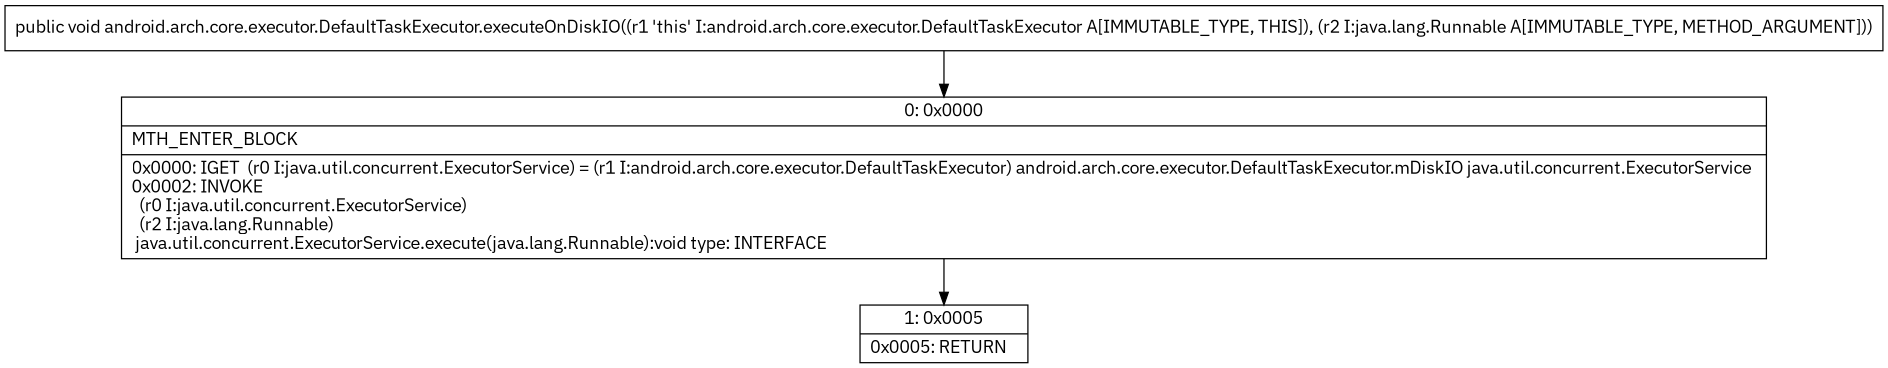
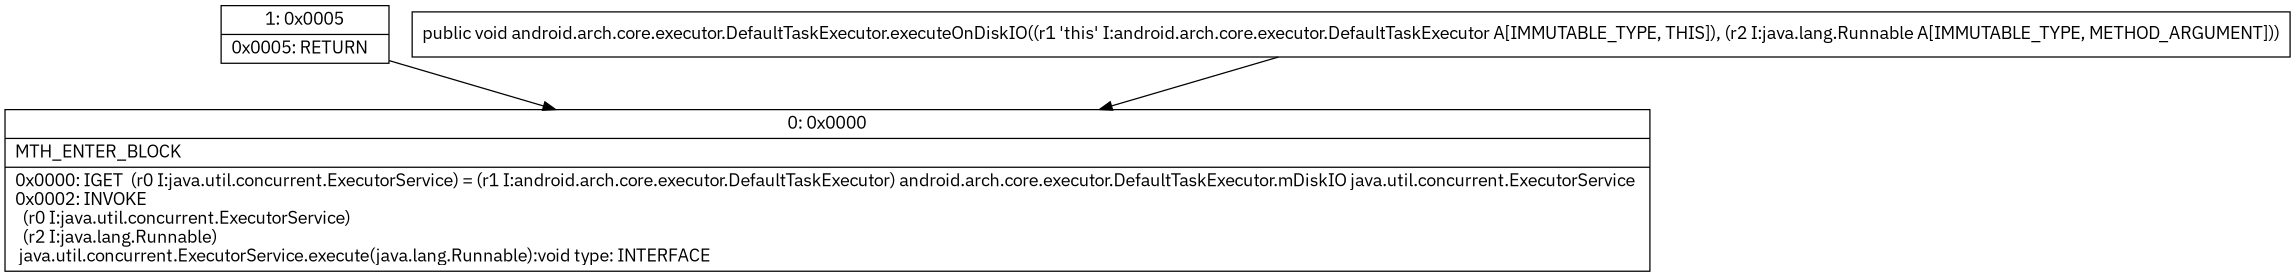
  digraph {
    fontname="IBM Plex Sans"
    node [shape=record fontname="IBM Plex Sans"]
    edge [fontname="IBM Plex Sans"]
    n1 [label="{0\:\ 0x0000|MTH_ENTER_BLOCK\l|0x0000: IGET  (r0 I:java.util.concurrent.ExecutorService) = (r1 I:android.arch.core.executor.DefaultTaskExecutor) android.arch.core.executor.DefaultTaskExecutor.mDiskIO java.util.concurrent.ExecutorService \l0x0002: INVOKE  \l  (r0 I:java.util.concurrent.ExecutorService)\l  (r2 I:java.lang.Runnable)\l java.util.concurrent.ExecutorService.execute(java.lang.Runnable):void type: INTERFACE \l}"]
    n2 [label="{1\:\ 0x0005|0x0005: RETURN   \l}"]
    n3 [label="{public void android.arch.core.executor.DefaultTaskExecutor.executeOnDiskIO((r1 'this' I:android.arch.core.executor.DefaultTaskExecutor A[IMMUTABLE_TYPE, THIS]), (r2 I:java.lang.Runnable A[IMMUTABLE_TYPE, METHOD_ARGUMENT])) }"]
-   n1 -> n2
+   n2 -> n1
    n3 -> n1
  }
